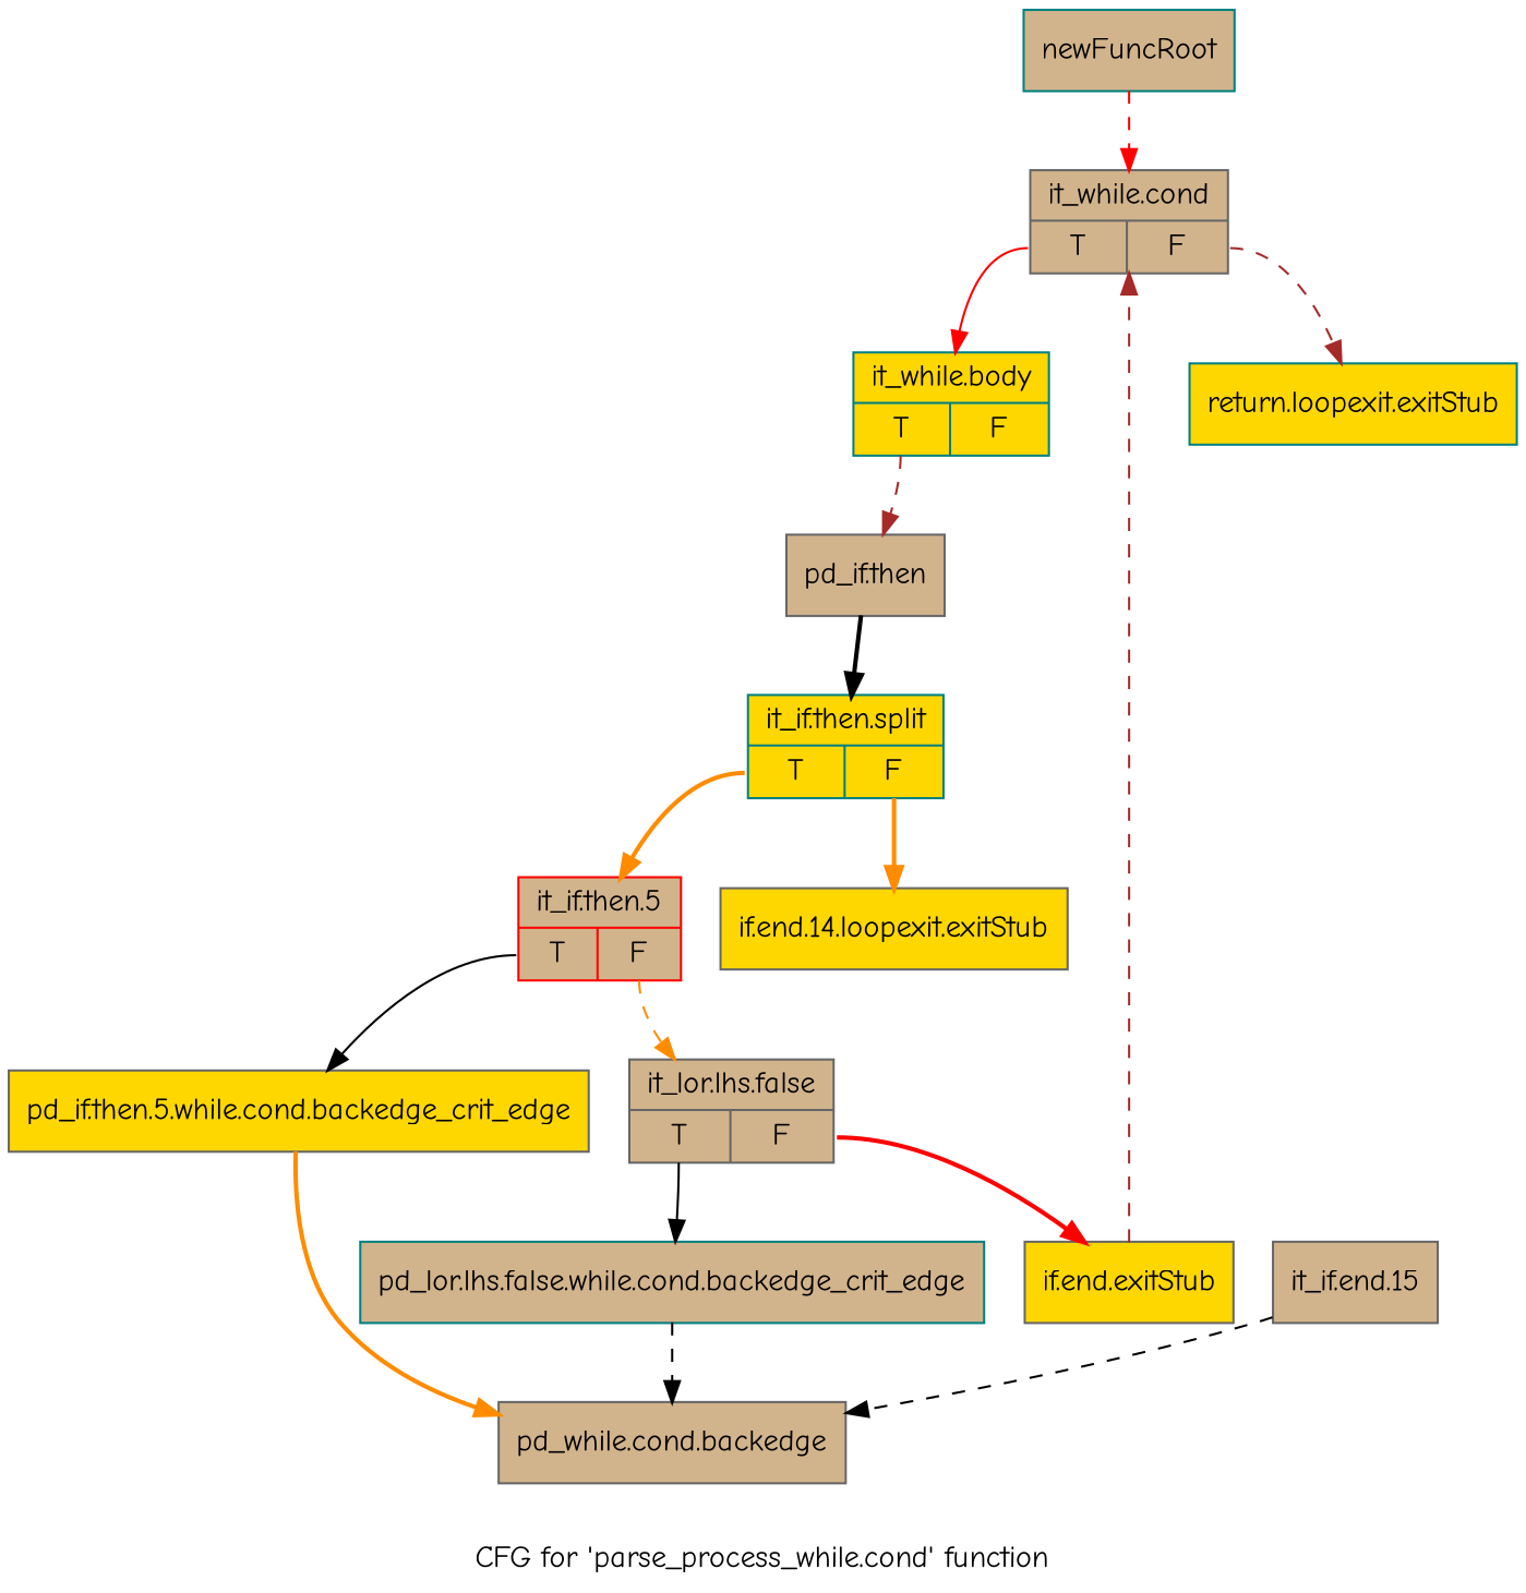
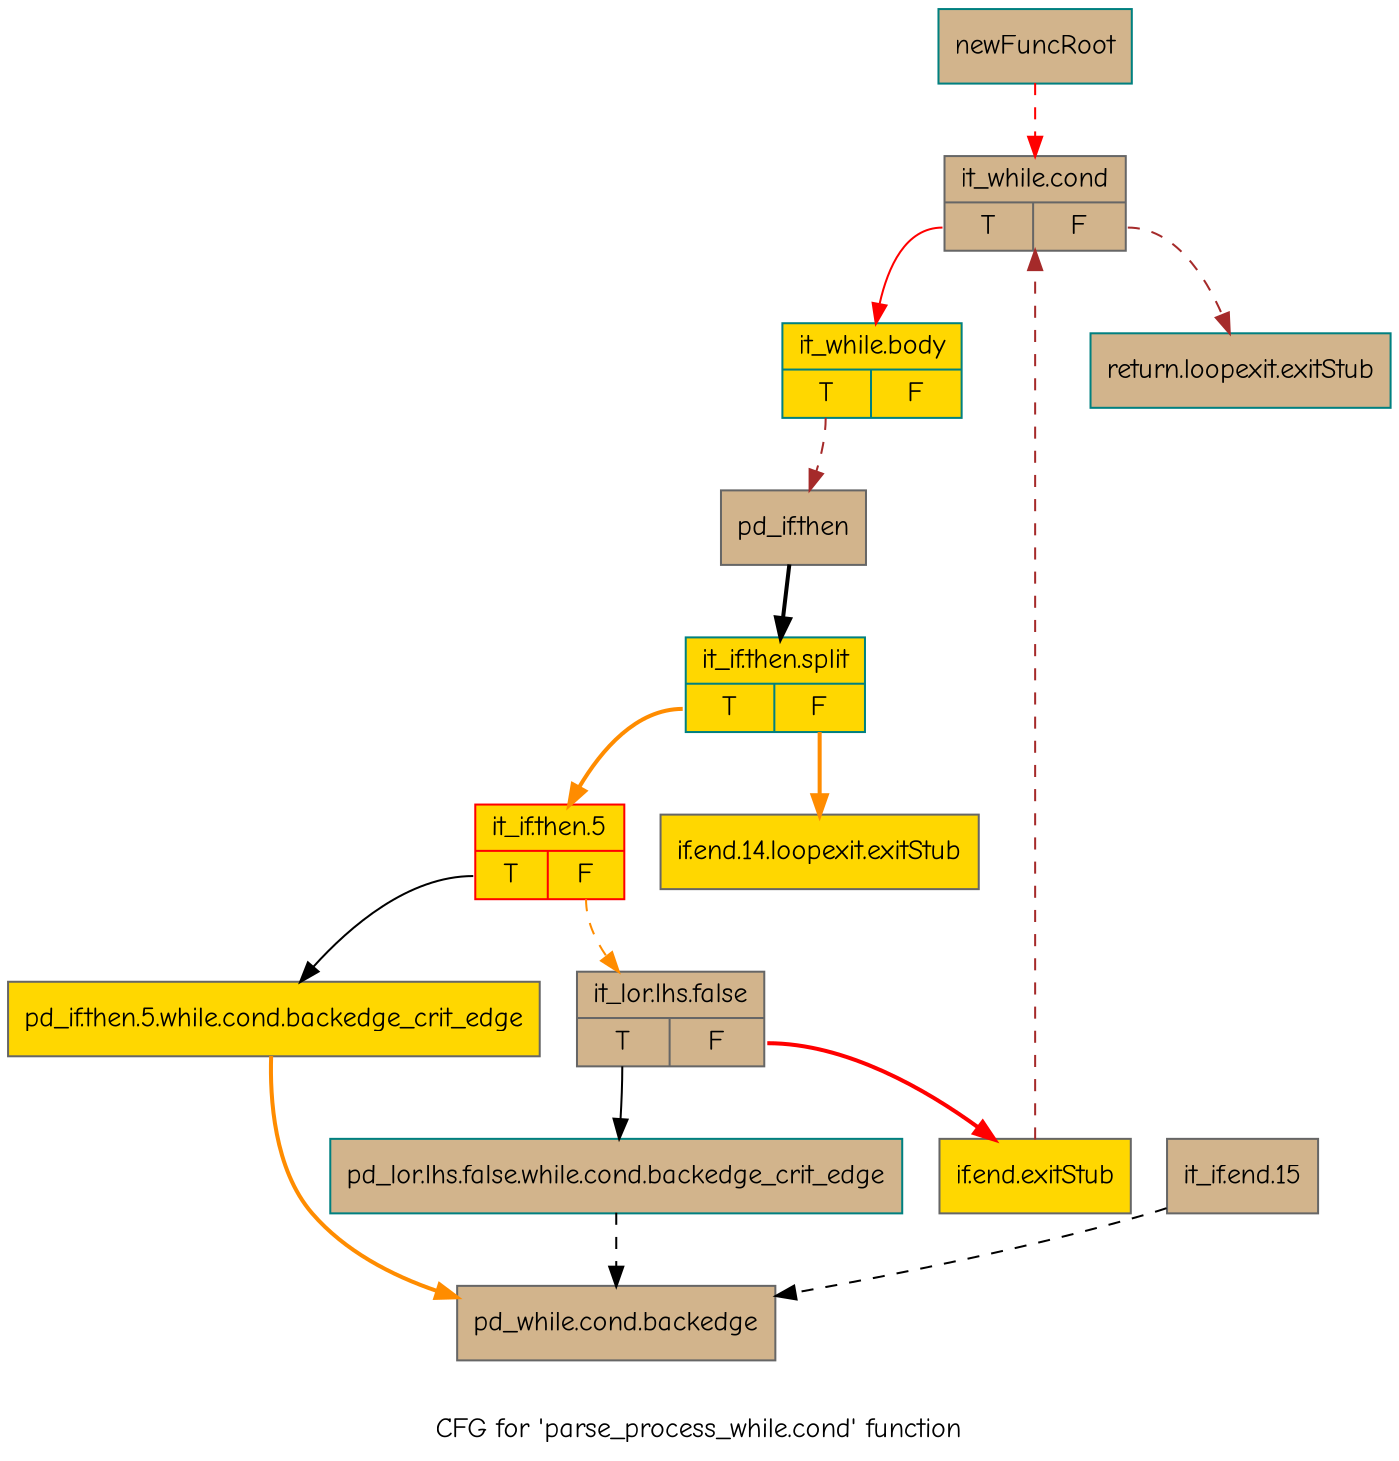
  digraph {
    fontname="Comic Neue"
    label="CFG for 'parse_process_while.cond' function"
    node [color=gray40 fillcolor=tan fontname="Comic Neue" shape=record style=filled]
    edge [color=black fontname="Comic Neue" style=dashed]
    n1 [color=teal label="{newFuncRoot}"]
    n2 [label="{it_while.cond|{<s0>T|<s1>F}}"]
-   n3 [color=teal fillcolor=gold label="{return.loopexit.exitStub}"]
+   n3 [color=teal label="{return.loopexit.exitStub}"]
    n4 [color=teal fillcolor=gold label="{it_while.body|{<s0>T|<s1>F}}"]
    n5 [label="{pd_if.then}"]
    n6 [fillcolor=gold label="{if.end.14.loopexit.exitStub}"]
    n7 [fillcolor=gold label="{if.end.exitStub}"]
    n8 [color=teal fillcolor=gold label="{it_if.then.split|{<s0>T|<s1>F}}"]
    n9 [label="{it_if.end.15}"]
    n10 [label="{pd_while.cond.backedge}"]
-   n11 [color=red label="{it_if.then.5|{<s0>T|<s1>F}}"]
+   n11 [color=red fillcolor=gold label="{it_if.then.5|{<s0>T|<s1>F}}"]
    n12 [fillcolor=gold label="{pd_if.then.5.while.cond.backedge_crit_edge}"]
    n13 [label="{it_lor.lhs.false|{<s0>T|<s1>F}}"]
    n14 [color=teal label="{pd_lor.lhs.false.while.cond.backedge_crit_edge}"]
    n1 -> n2 [color=red]
    n2 -> n3 [color=brown tailport=s1]
    n2 -> n4 [color=red style=solid tailport=s0]
    n4 -> n5 [color=brown tailport=s0]
    n5 -> n8 [style=bold]
    n7 -> n2 [color=brown]
    n8 -> n6 [color=darkorange style=bold tailport=s1]
    n8 -> n11 [color=darkorange style=bold tailport=s0]
    n9 -> n10
    n11 -> n12 [style=solid tailport=s0]
    n11 -> n13 [color=darkorange tailport=s1]
    n12 -> n10 [color=darkorange style=bold]
    n13 -> n7 [color=red style=bold tailport=s1]
    n13 -> n14 [style=solid tailport=s0]
    n14 -> n10
  }
